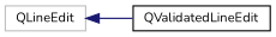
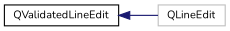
  digraph {
    rankdir=LR
    fontname=Nunito
    node [fillcolor=white fontname=Nunito fontsize=10 shape=record style=filled]
    n1 [color=grey75 height=0.2 label=QLineEdit width=0.4]
    n2 [color=black height=0.2 label=QValidatedLineEdit width=0.4]
-   n1 -> n2 [color=midnightblue dir=back fontname=Nunito fontsize=10 labelfontname=Helvetica labelfontsize=10 style=solid]
+   n2 -> n1 [color=midnightblue dir=back fontname=Nunito fontsize=10 labelfontname=Helvetica labelfontsize=10 style=solid]
  }
